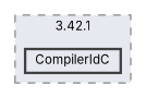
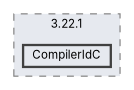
  digraph {
    compound=true
    fontname=Inter
    n1 [color=grey25 fillcolor="#e6e9ef" fontname=Inter fontsize=10 height=0.2 label=CompilerIdC shape=box style="filled,bold" width=0.4]
    subgraph cluster_1 {
      bgcolor="#e6e9ef"
      fontsize=10
-     label="3.42.1"
+     label="3.22.1"
      pencolor=grey50
      style="filled,dashed"
      n1
    }
  }
